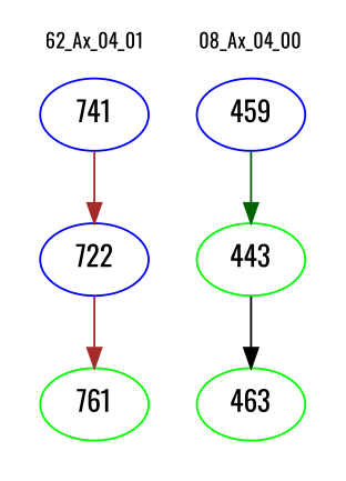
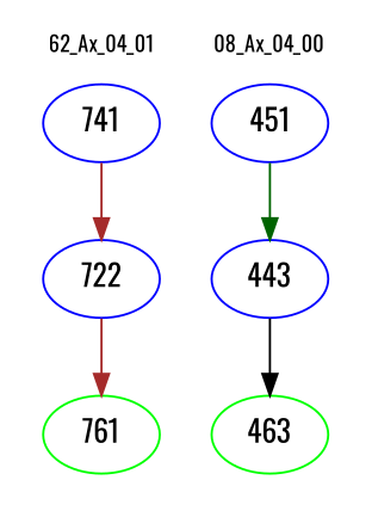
  digraph {
    fontname=Oswald
    node [color=blue fontname=Oswald]
    edge [color=brown fontname=Oswald]
    n1 [label=741]
    n2 [label=722]
    n3 [color=green label=761]
-   n4 [label=459]
-   n5 [color=green label=443]
+   n4 [label=451]
+   n5 [label=443]
    n6 [color=green label=463]
    subgraph cluster_1 {
      color=white
      fontsize=10
      label="62_Ax_04_01"
      n1
      n2
      n3
    }
    subgraph cluster_2 {
      color=white
      fontsize=10
      label="08_Ax_04_00"
      n4
      n5
      n6
    }
    n1 -> n2
    n2 -> n3
    n4 -> n5 [color=darkgreen]
    n5 -> n6 [color=black]
  }
